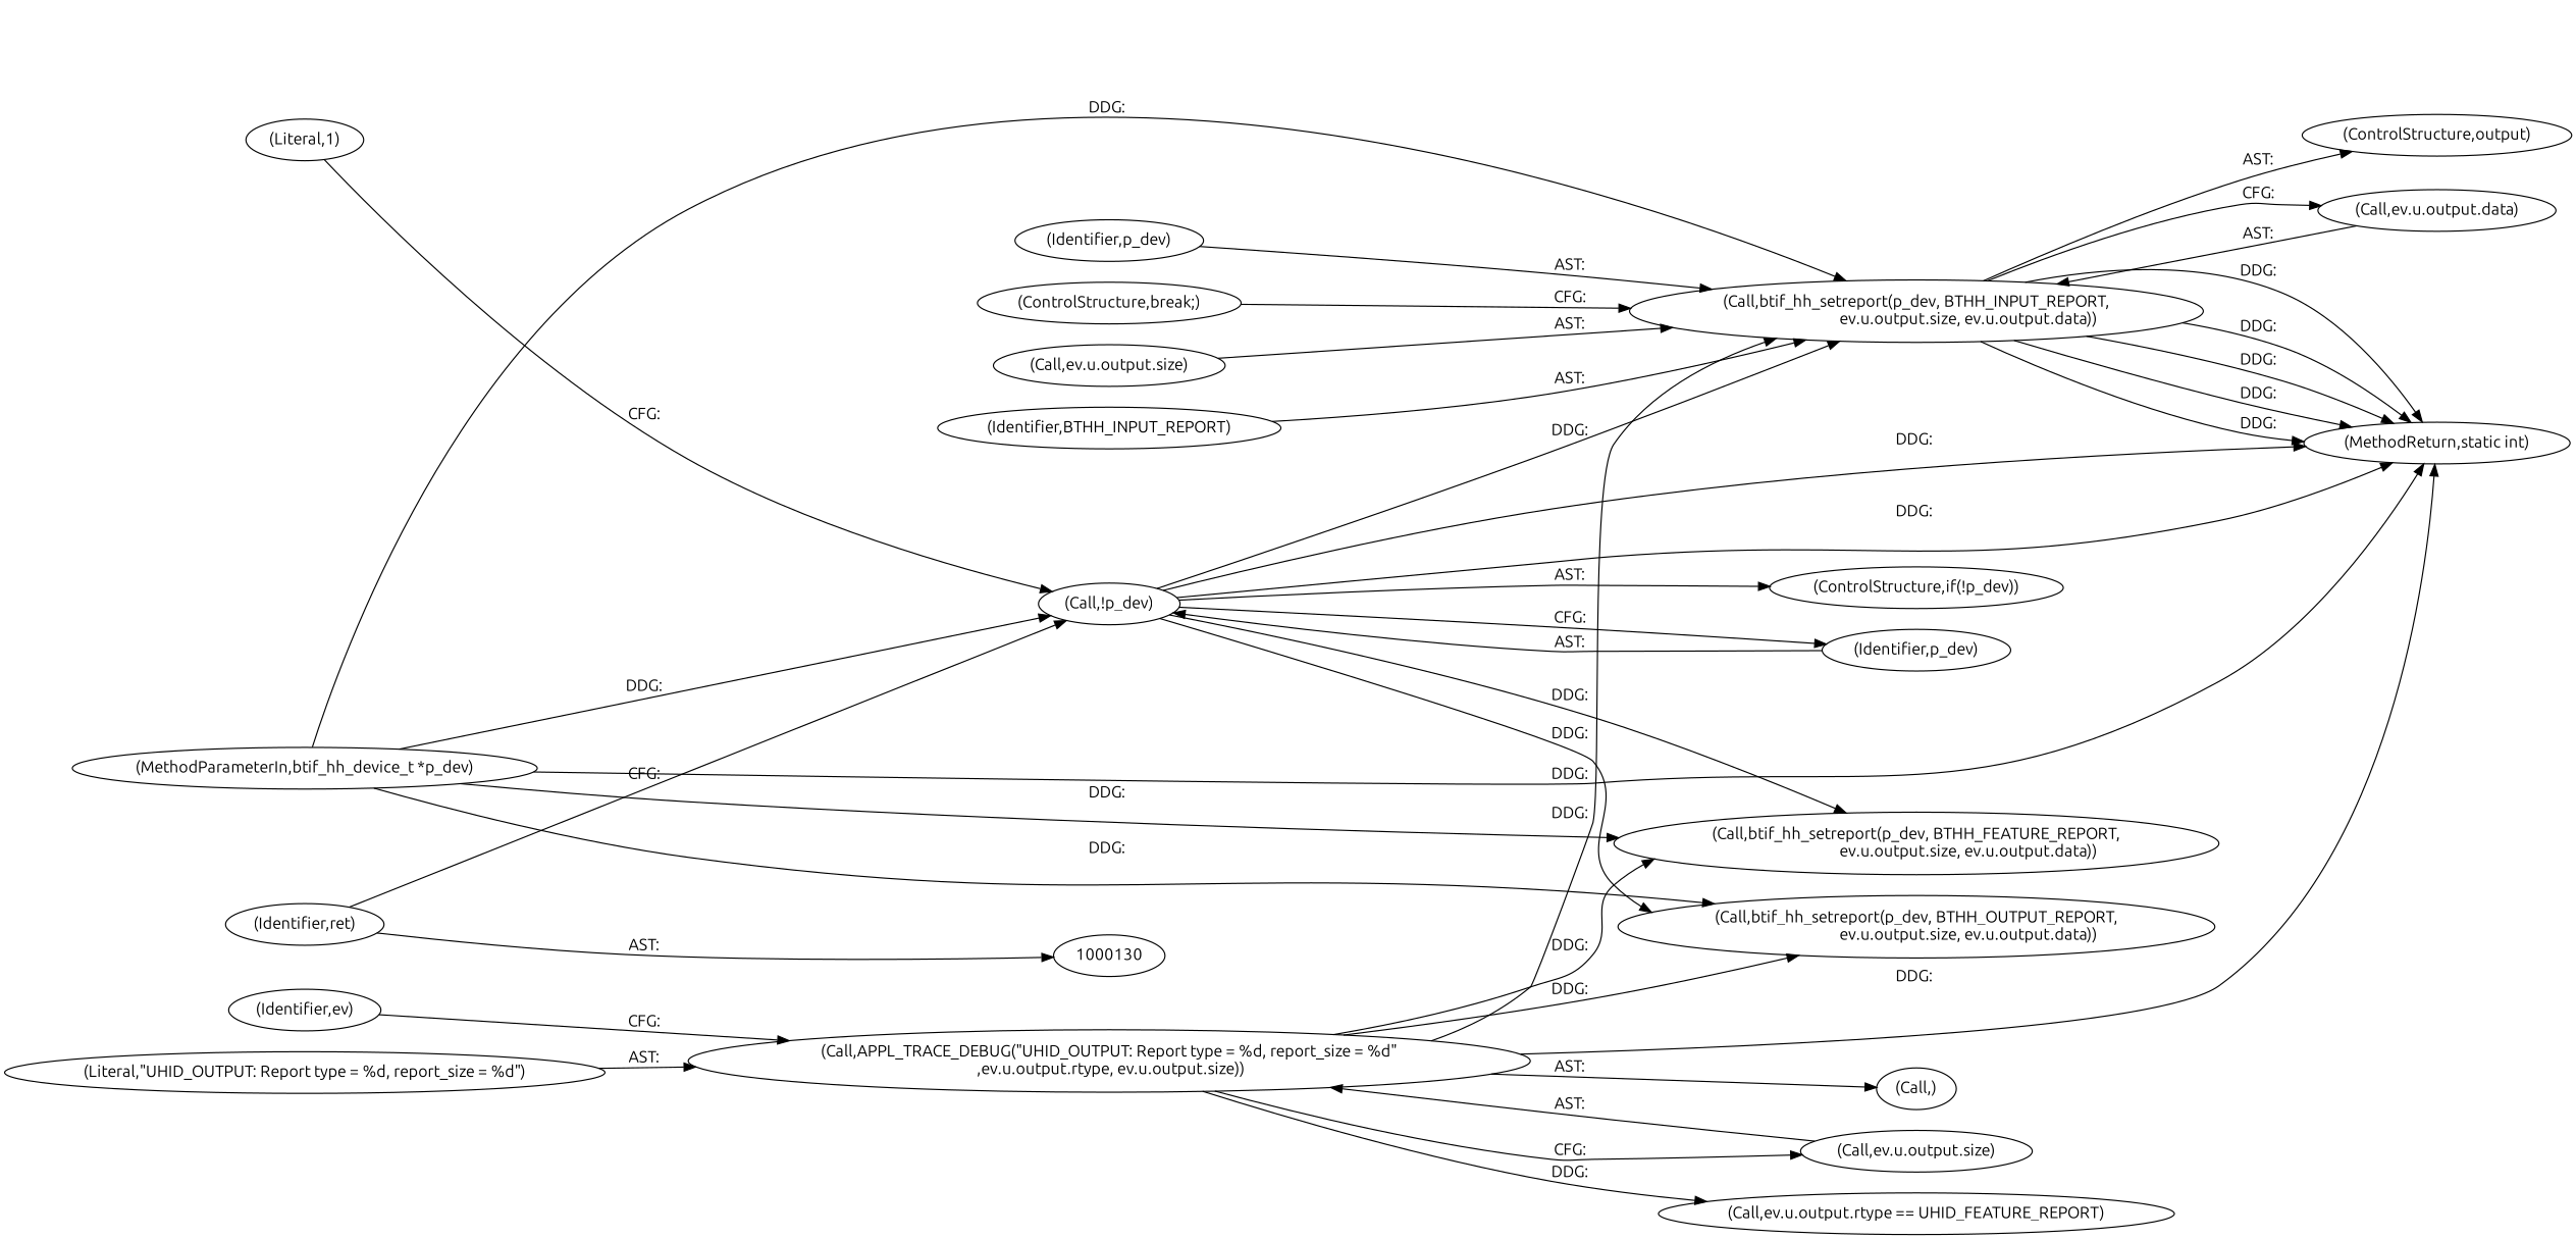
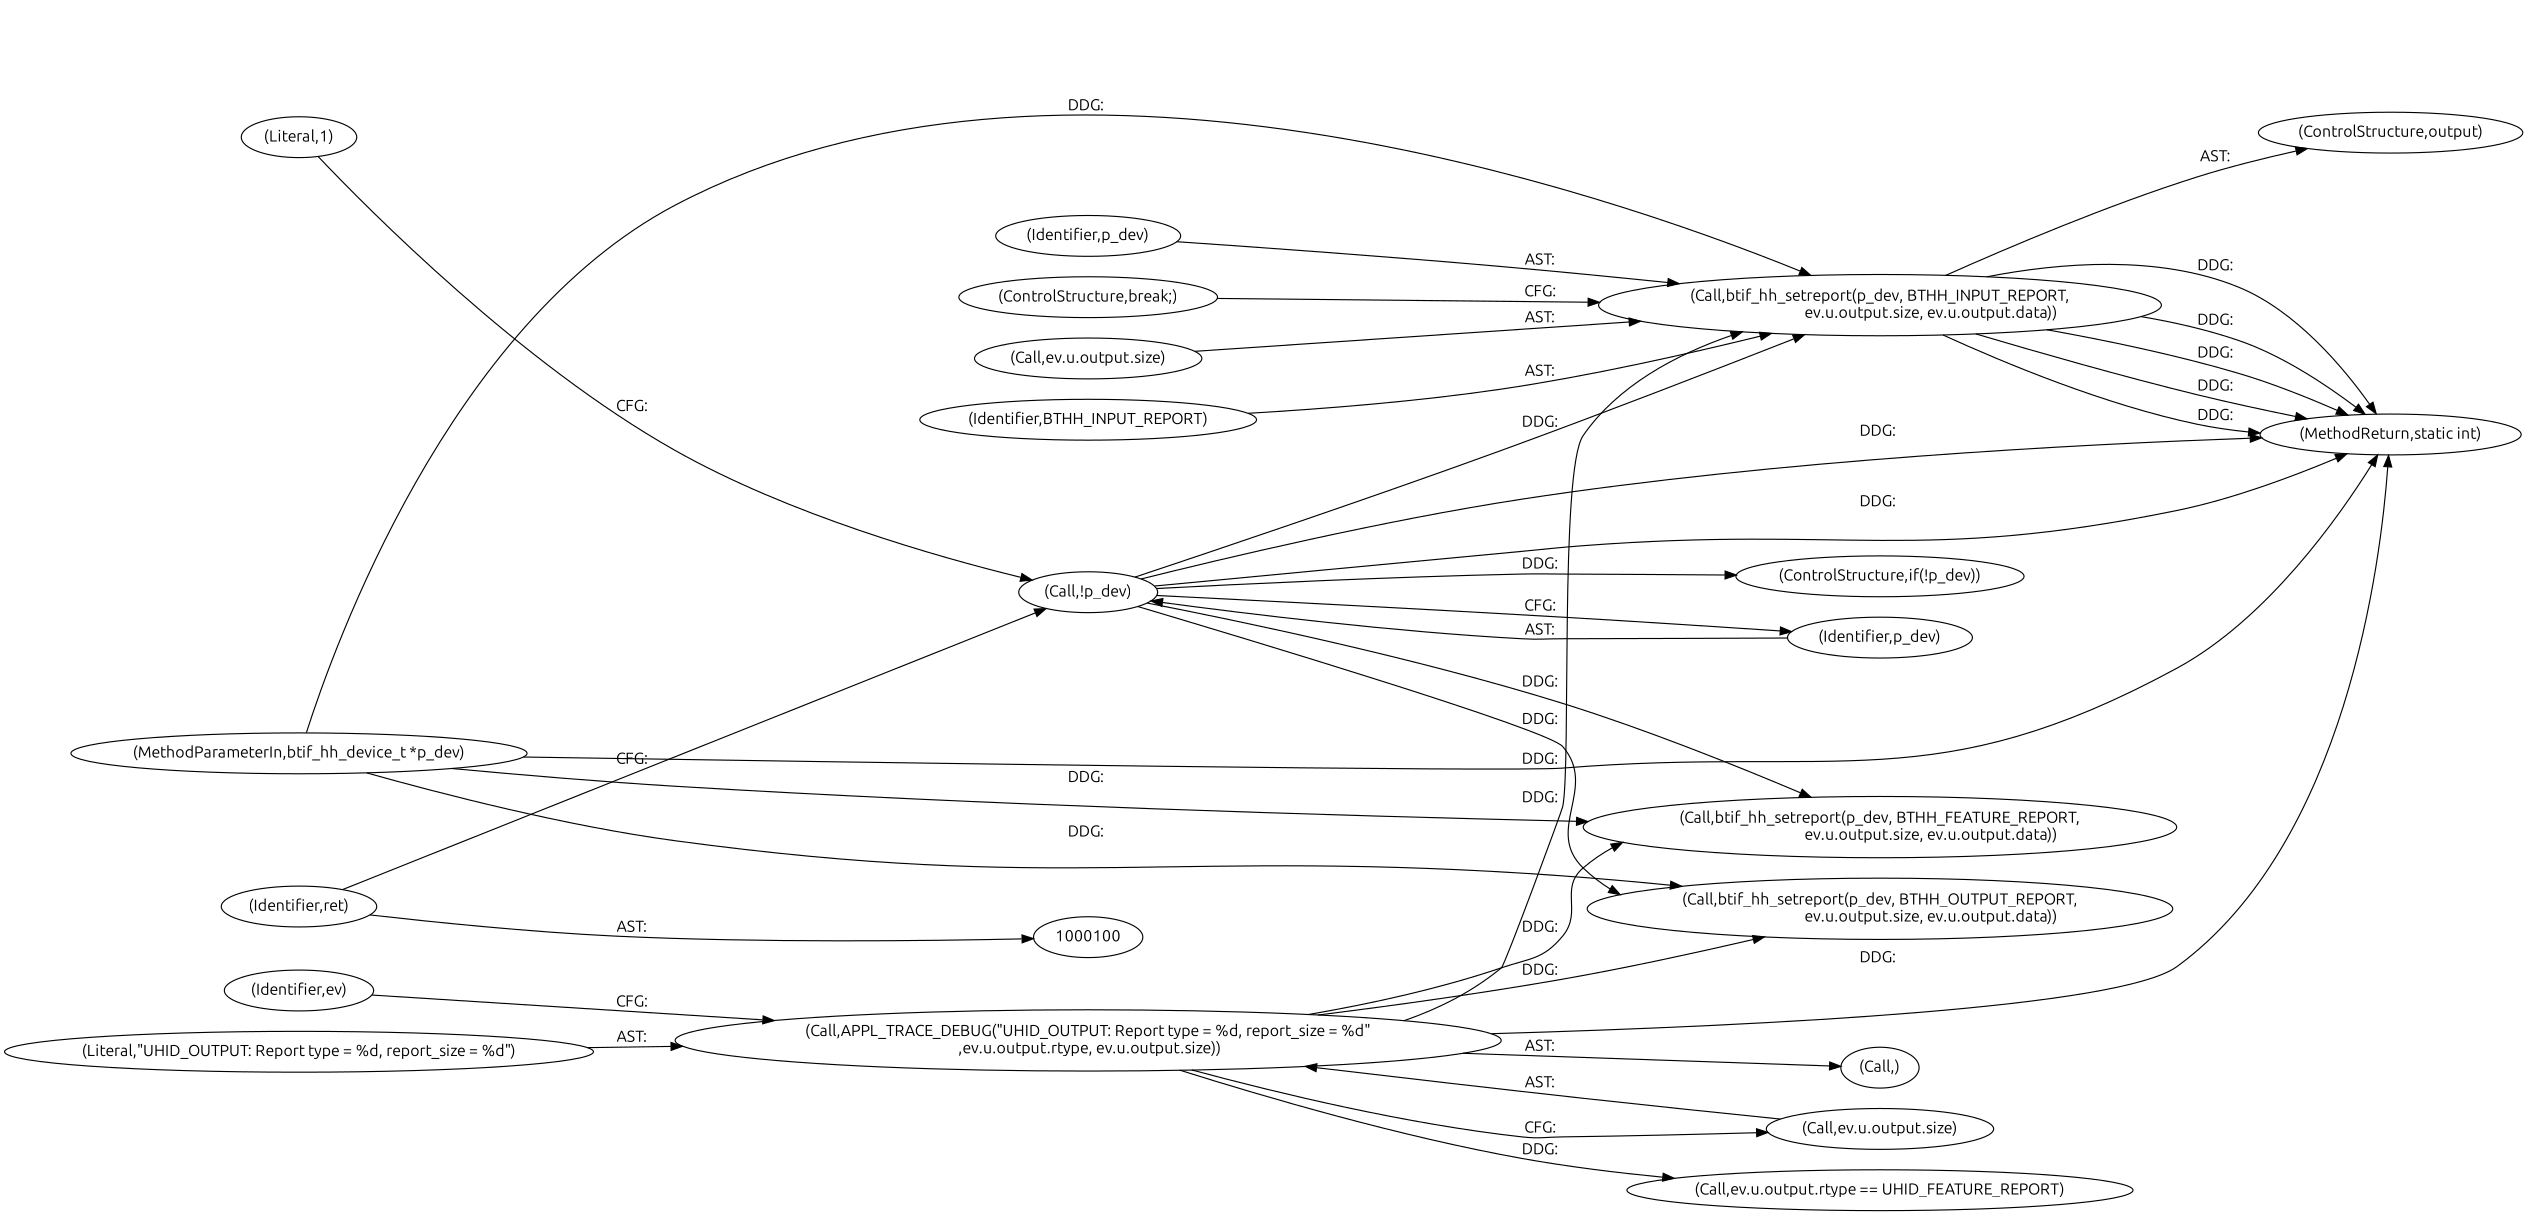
  digraph {
    fontname=Ubuntu
    rankdir=LR
    node [fontname=Ubuntu]
    edge [fontname=Ubuntu]
    n1 [label="(Call,btif_hh_setreport(p_dev, BTHH_INPUT_REPORT,\n                              ev.u.output.size, ev.u.output.data))"]
-   n2 [label="(Call,ev.u.output.data)"]
    n3 [label="(MethodReturn,static int)"]
    n4 [label="(ControlStructure,output)"]
    n5 [label="(Call,!p_dev)"]
    n6 [label="(ControlStructure,if(!p_dev))"]
    n7 [label="(Call,btif_hh_setreport(p_dev, BTHH_FEATURE_REPORT,\n                              ev.u.output.size, ev.u.output.data))"]
    n8 [label="(Identifier,p_dev)"]
    n9 [label="(Call,btif_hh_setreport(p_dev, BTHH_OUTPUT_REPORT,\n                              ev.u.output.size, ev.u.output.data))"]
    n10 [label="(MethodParameterIn,btif_hh_device_t *p_dev)"]
    n11 [label="(Call,APPL_TRACE_DEBUG(\"UHID_OUTPUT: Report type = %d, report_size = %d\"\n ,ev.u.output.rtype, ev.u.output.size))"]
    n12 [label="(Call,ev.u.output.rtype == UHID_FEATURE_REPORT)"]
    n13 [label="(Call,ev.u.output.size)"]
    n14 [label="(Call,)"]
    n15 [label="(Literal,1)"]
    n16 [label="(Identifier,p_dev)"]
    n17 [label="(Identifier,ret)"]
-   1000100 [label=1000130]
+   1000100
    n19 [label="(Identifier,ev)"]
    n20 [label="(ControlStructure,break;)"]
    n21 [label="(Call,ev.u.output.size)"]
    n22 [label="(Identifier,BTHH_INPUT_REPORT)"]
    n23 [label="(Literal,\"UHID_OUTPUT: Report type = %d, report_size = %d\")"]
-   n1 -> n2 [label="CFG: "]
    n1 -> n3 [label="DDG: "]
    n1 -> n3 [label="DDG: "]
    n1 -> n3 [label="DDG: "]
    n1 -> n3 [label="DDG: "]
    n1 -> n3 [label="DDG: "]
    n1 -> n4 [label="AST: "]
-   n2 -> n1 [label="AST: "]
    n5 -> n1 [label="DDG: "]
    n5 -> n3 [label="DDG: "]
    n5 -> n3 [label="DDG: "]
-   n5 -> n6 [label="AST: "]
+   n5 -> n6 [label="DDG: "]
    n5 -> n7 [label="DDG: "]
    n5 -> n8 [label="CFG: "]
    n5 -> n9 [label="DDG: "]
    n8 -> n5 [label="AST: "]
    n10 -> n1 [label="DDG: "]
    n10 -> n3 [label="DDG: "]
-   n10 -> n5 [label="DDG: "]
    n10 -> n7 [label="DDG: "]
    n10 -> n9 [label="DDG: "]
    n11 -> n1 [label="DDG: "]
    n11 -> n3 [label="DDG: "]
    n11 -> n7 [label="DDG: "]
    n11 -> n9 [label="DDG: "]
    n11 -> n12 [label="DDG: "]
    n11 -> n13 [label="CFG: "]
    n11 -> n14 [label="AST: "]
    n13 -> n11 [label="AST: "]
    n15 -> n5 [label="CFG: "]
    n16 -> n1 [label="AST: "]
    n17 -> n5 [label="CFG: "]
    n17 -> 1000100 [label="AST: "]
    n19 -> n11 [label="CFG: "]
    n20 -> n1 [label="CFG: "]
    n21 -> n1 [label="AST: "]
    n22 -> n1 [label="AST: "]
    n23 -> n11 [label="AST: "]
  }
